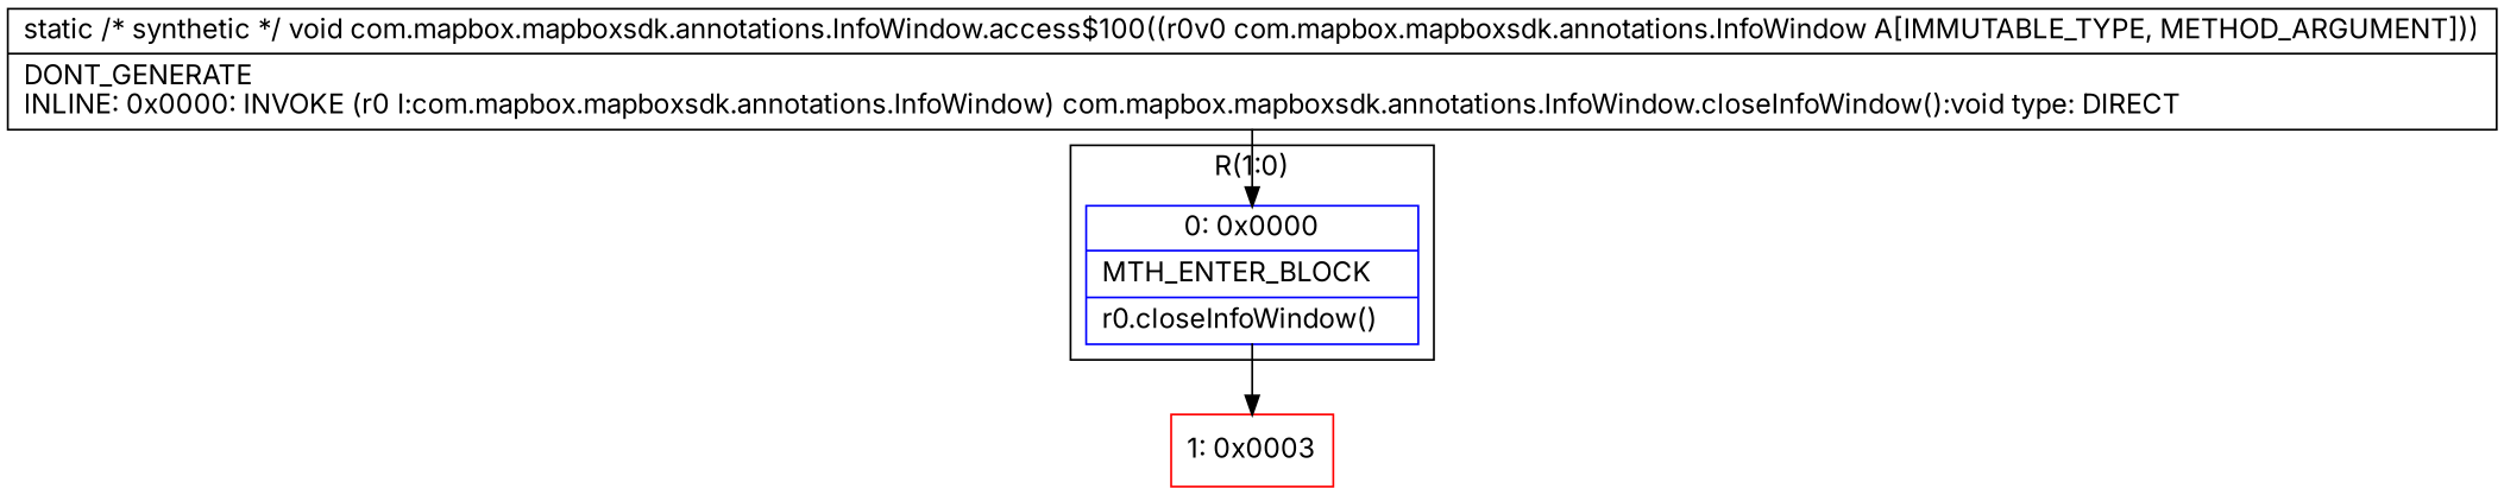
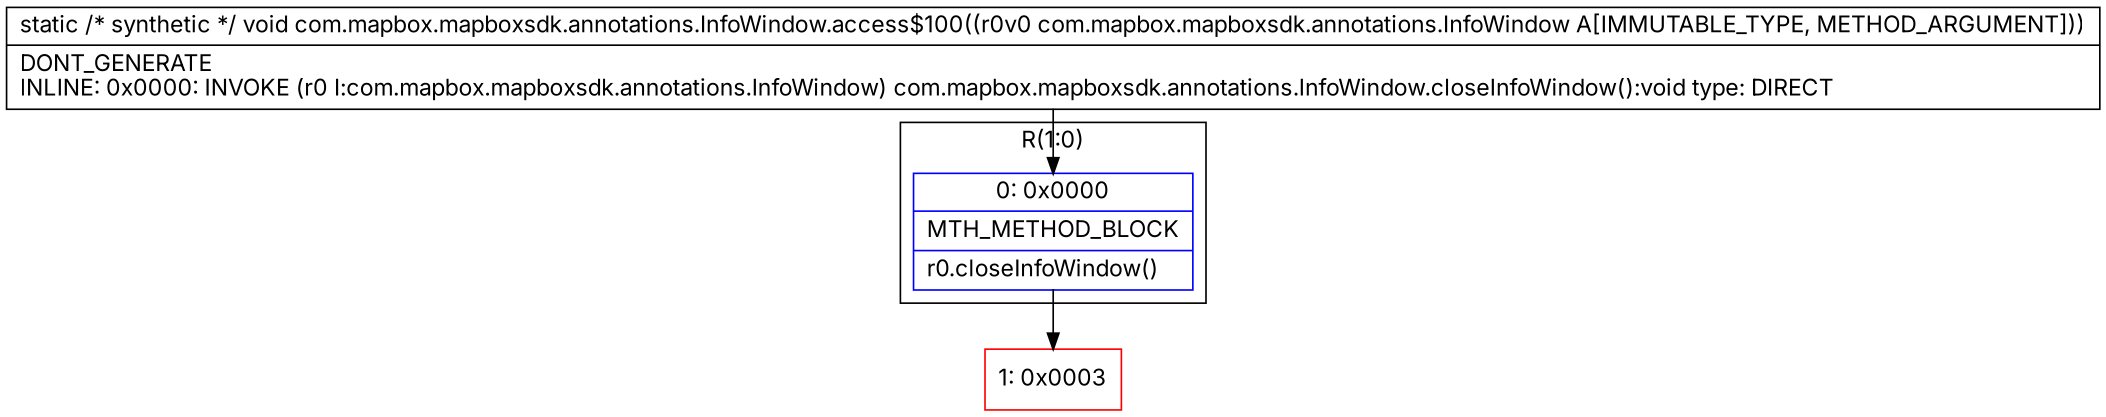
  digraph {
    fontname=Inter
    node [shape=record fontname=Inter]
    edge [fontname=Inter]
-   n1 [color=blue label="{0\:\ 0x0000|MTH_ENTER_BLOCK\l|r0.closeInfoWindow()\l}"]
+   n1 [color=blue label="{0\:\ 0x0000|MTH_METHOD_BLOCK\l|r0.closeInfoWindow()\l}"]
    n2 [color=red label="{1\:\ 0x0003}"]
    n3 [label="{static \/* synthetic *\/ void com.mapbox.mapboxsdk.annotations.InfoWindow.access$100((r0v0 com.mapbox.mapboxsdk.annotations.InfoWindow A[IMMUTABLE_TYPE, METHOD_ARGUMENT]))  | DONT_GENERATE\lINLINE: 0x0000: INVOKE  (r0 I:com.mapbox.mapboxsdk.annotations.InfoWindow) com.mapbox.mapboxsdk.annotations.InfoWindow.closeInfoWindow():void type: DIRECT\l}"]
    subgraph cluster_1 {
      label="R(1:0)"
      n1
    }
    n1 -> n2
    n3 -> n1
  }
